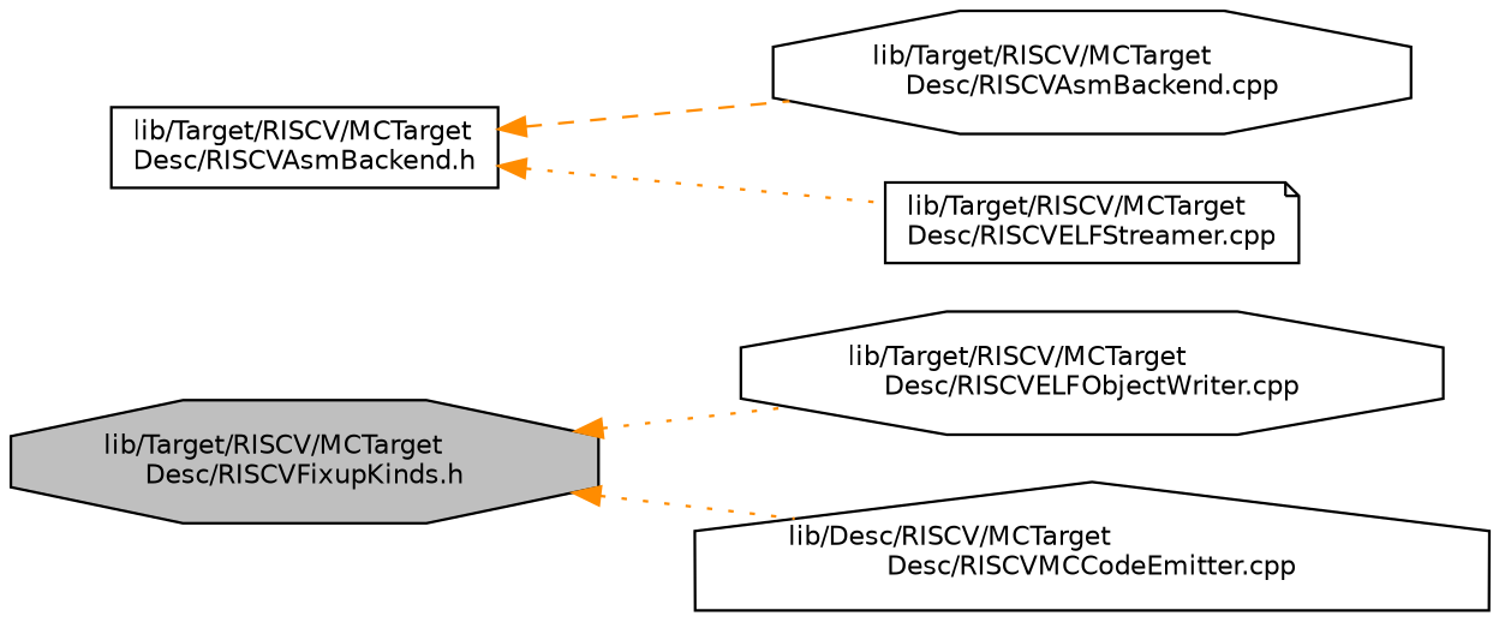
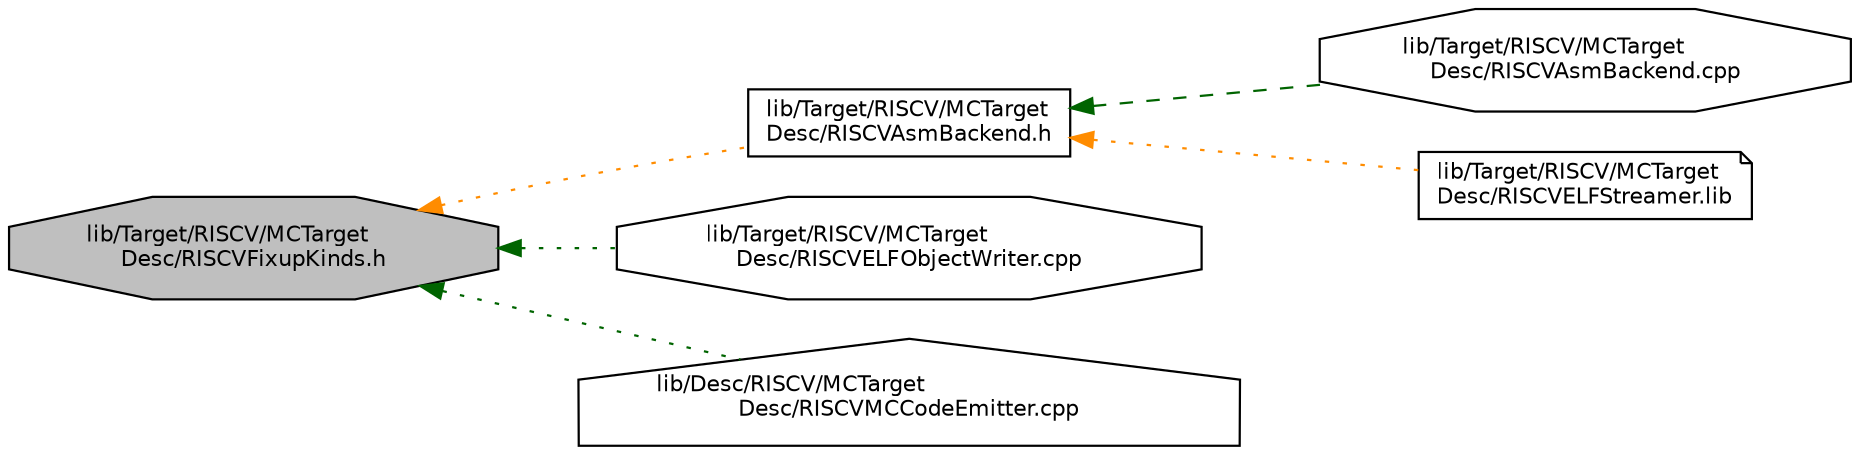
  digraph {
    rankdir=LR
    node [color=black fontname=Helvetica fontsize=10 shape=octagon]
    edge [color=darkorange dir=back fontname=Helvetica fontsize=10 labelfontname=Helvetica labelfontsize=10 style=dotted]
    n1 [fillcolor=grey75 fontcolor=black height=0.2 label="lib/Target/RISCV/MCTarget\lDesc/RISCVFixupKinds.h" style=filled width=0.4]
    n2 [height=0.2 label="lib/Target/RISCV/MCTarget\lDesc/RISCVAsmBackend.h" shape=box width=0.4]
    n3 [height=0.2 label="lib/Target/RISCV/MCTarget\lDesc/RISCVELFObjectWriter.cpp" width=0.4]
    n4 [height=0.2 label="lib/Desc/RISCV/MCTarget\lDesc/RISCVMCCodeEmitter.cpp" shape=house width=0.4]
    n5 [height=0.2 label="lib/Target/RISCV/MCTarget\lDesc/RISCVAsmBackend.cpp" width=0.4]
-   n6 [height=0.2 label="lib/Target/RISCV/MCTarget\lDesc/RISCVELFStreamer.cpp" shape=note width=0.4]
-   n1 -> n3
-   n1 -> n4
-   n2 -> n5 [style=dashed]
+   n6 [height=0.2 label="lib/Target/RISCV/MCTarget\lDesc/RISCVELFStreamer.lib" shape=note width=0.4]
+   n1 -> n2
+   n1 -> n3 [color=darkgreen]
+   n1 -> n4 [color=darkgreen]
+   n2 -> n5 [color=darkgreen style=dashed]
    n2 -> n6
  }
